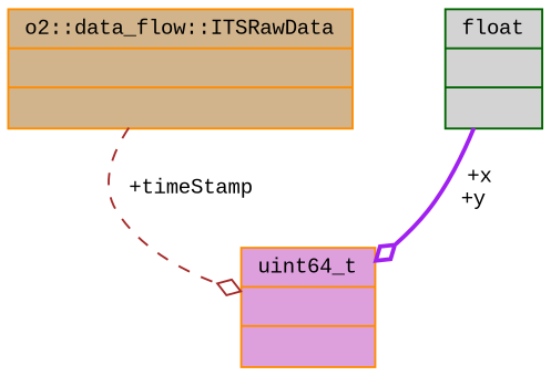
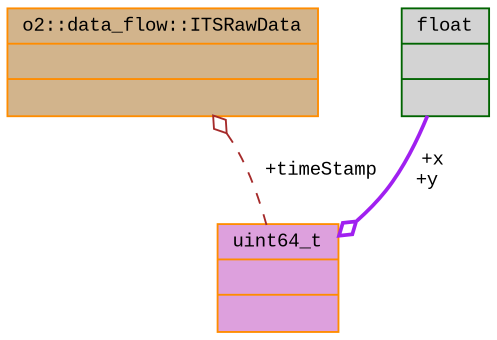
  digraph {
    fontname="Liberation Mono"
    node [color=darkorange fontname="Liberation Mono" fontsize=10 shape=record style=filled]
    edge [arrowhead=odiamond fontname="Liberation Mono" fontsize=10 labelfontname=Helvetica labelfontsize=10]
    n1 [fillcolor=tan fontcolor=black height=0.2 label="{o2::data_flow::ITSRawData\n||}" width=0.4]
    n2 [fillcolor=plum height=0.2 label="{uint64_t\n||}" width=0.4]
    n3 [color=darkgreen fillcolor=lightgrey height=0.2 label="{float\n||}" width=0.4]
-   n1 -> n2 [color=brown label=" +timeStamp" style=dashed]
+   n2 -> n1 [color=brown label=" +timeStamp" style=dashed]
    n3 -> n2 [color=purple label=" +x\n+y" style=bold]
  }
